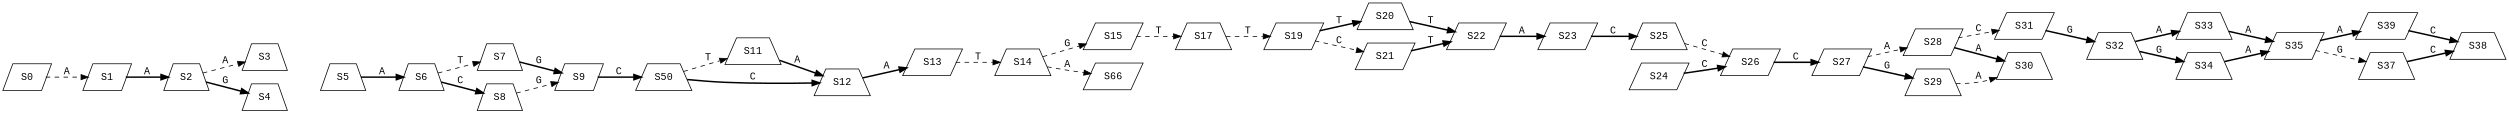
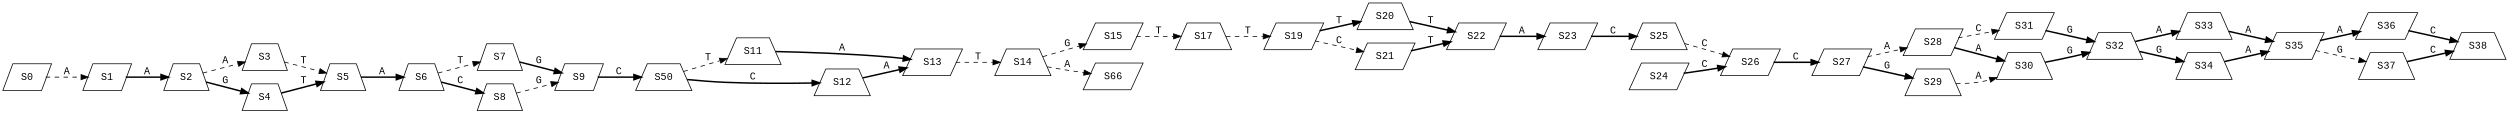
  strict digraph {
    fontname="Liberation Mono"
    rankdir=LR
    node [fontname="Liberation Mono" shape=trapezium]
    edge [fontname="Liberation Mono" style=bold]
    S0 [shape=parallelogram]
    S1 [shape=parallelogram]
    S2
    S3
    S4
    S5
    S6
    S7
    S8
    S9 [shape=parallelogram]
    n11 [label=S50]
    S11
    S12
    S13 [shape=parallelogram]
    S14
    S15 [shape=parallelogram]
    n17 [label=S66 shape=parallelogram]
    S17
    S19 [shape=parallelogram]
    S20
    S21 [shape=parallelogram]
    S22 [shape=parallelogram]
    S23 [shape=parallelogram]
    S25
    S24 [shape=parallelogram]
    S26 [shape=parallelogram]
    S27 [shape=parallelogram]
    S28 [shape=parallelogram]
    S29
    S30
    S31 [shape=parallelogram]
    S32
    S33
    S34
    S35 [shape=parallelogram]
-   S36 [shape=parallelogram label=S39]
+   S36 [shape=parallelogram]
    S37
    S38
    S0 -> S1 [label=A style=dashed]
    S1 -> S2 [label=A]
    S2 -> S3 [label=A style=dashed]
    S2 -> S4 [label=G]
+   S3 -> S5 [label=T style=dashed]
+   S4 -> S5 [label=T]
    S5 -> S6 [label=A]
    S6 -> S7 [label=T style=dashed]
    S6 -> S8 [label=C]
    S7 -> S9 [label=G]
    S8 -> S9 [label=G style=dashed]
    S9 -> n11 [label=C]
    n11 -> S11 [label=T style=dashed]
    n11 -> S12 [label=C]
-   S11 -> S12 [label=A]
+   S11 -> S13 [label=A]
    S12 -> S13 [label=A]
    S13 -> S14 [label=T style=dashed]
    S14 -> S15 [label=G style=dashed]
    S14 -> n17 [label=A style=dashed]
    S15 -> S17 [label=T style=dashed]
    S17 -> S19 [label=T style=dashed]
    S19 -> S20 [label=T]
    S19 -> S21 [label=C style=dashed]
    S20 -> S22 [label=T]
    S21 -> S22 [label=T]
    S22 -> S23 [label=A]
    S23 -> S25 [label=C]
    S25 -> S26 [label=C style=dashed]
    S24 -> S26 [label=C]
    S26 -> S27 [label=C]
    S27 -> S28 [label=A style=dashed]
    S27 -> S29 [label=G]
    S28 -> S30 [label=A]
    S28 -> S31 [label=C style=dashed]
    S29 -> S30 [label=A style=dashed]
+   S30 -> S32 [label=G]
    S31 -> S32 [label=G]
    S32 -> S33 [label=A]
    S32 -> S34 [label=G]
    S33 -> S35 [label=A]
    S34 -> S35 [label=A]
    S35 -> S36 [label=A]
    S35 -> S37 [label=G style=dashed]
    S36 -> S38 [label=C]
    S37 -> S38 [label=C]
  }
